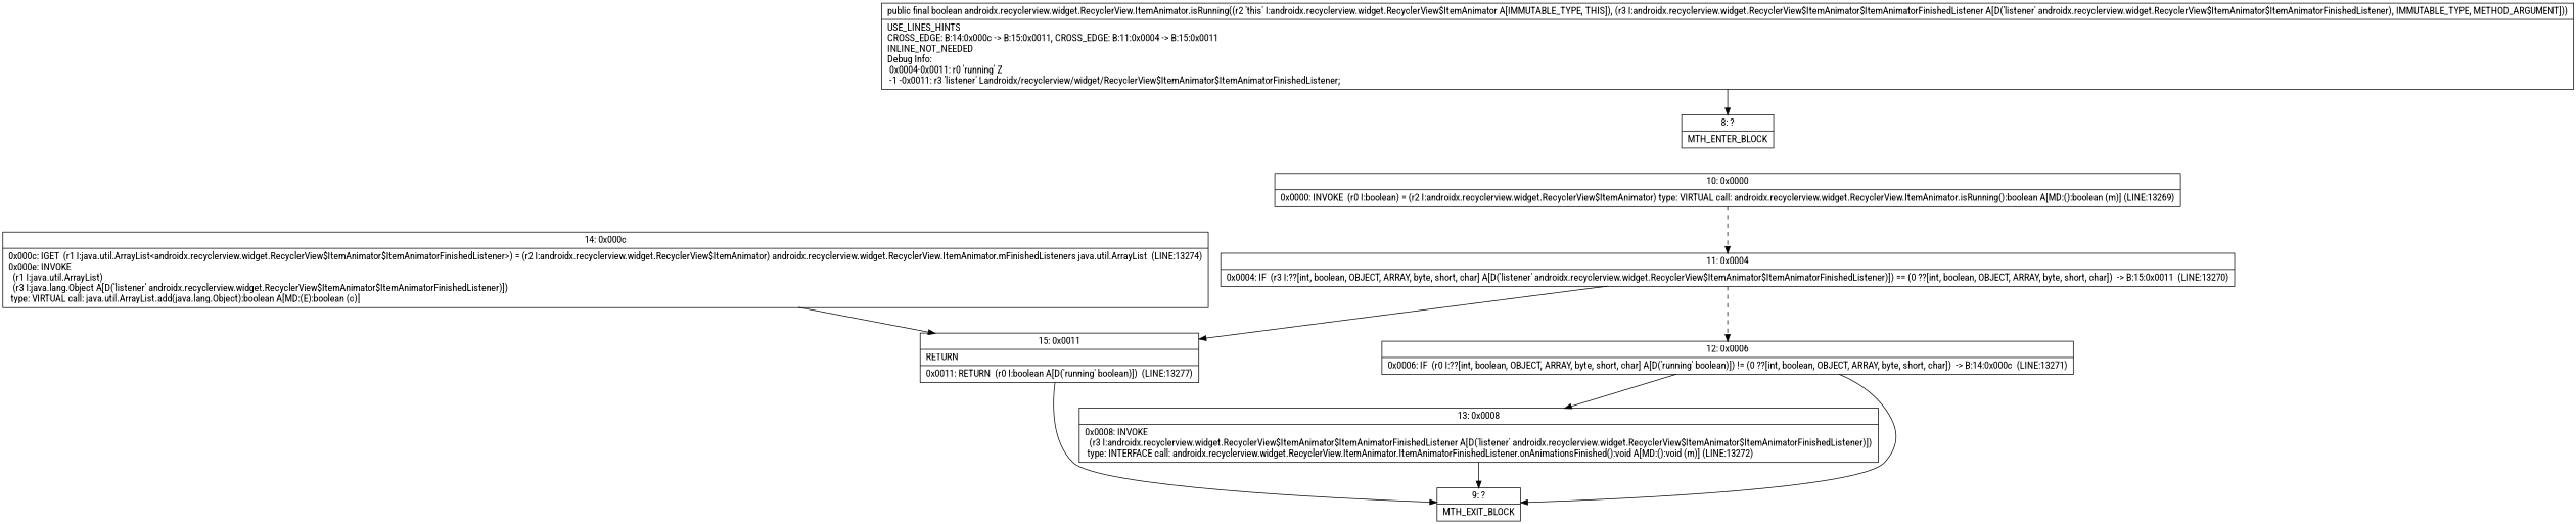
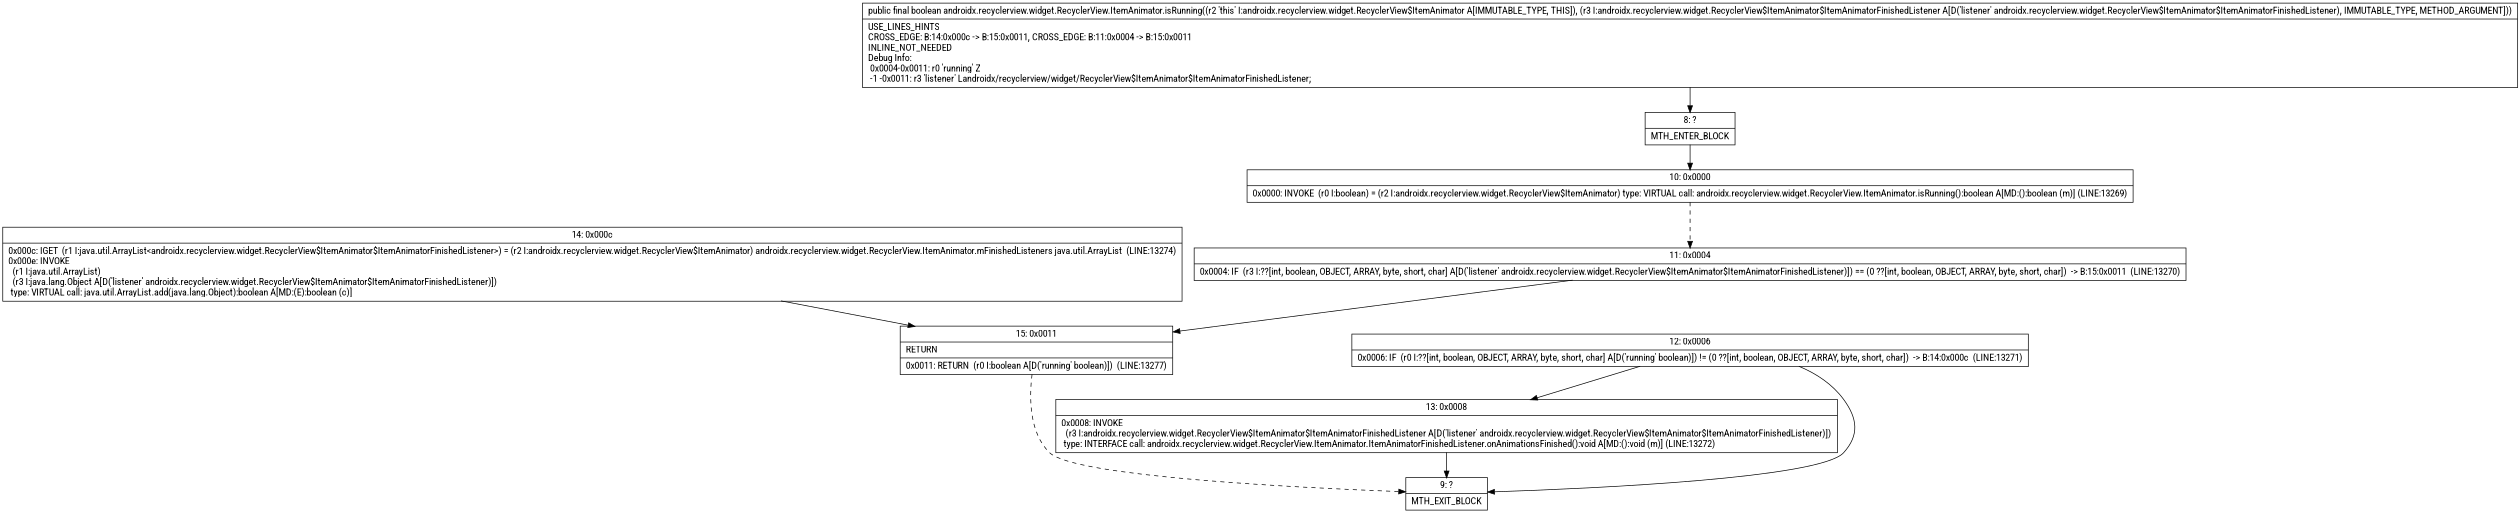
  digraph {
    fontname="Roboto Condensed"
    node [fontname="Roboto Condensed" shape=record]
    edge [fontname="Roboto Condensed"]
    n1 [label="{8\:\ ?|MTH_ENTER_BLOCK\l}"]
    n2 [label="{10\:\ 0x0000|0x0000: INVOKE  (r0 I:boolean) = (r2 I:androidx.recyclerview.widget.RecyclerView$ItemAnimator) type: VIRTUAL call: androidx.recyclerview.widget.RecyclerView.ItemAnimator.isRunning():boolean A[MD:():boolean (m)] (LINE:13269)\l}"]
    n3 [label="{11\:\ 0x0004|0x0004: IF  (r3 I:??[int, boolean, OBJECT, ARRAY, byte, short, char] A[D('listener' androidx.recyclerview.widget.RecyclerView$ItemAnimator$ItemAnimatorFinishedListener)]) == (0 ??[int, boolean, OBJECT, ARRAY, byte, short, char])  \-\> B:15:0x0011  (LINE:13270)\l}"]
    n4 [label="{12\:\ 0x0006|0x0006: IF  (r0 I:??[int, boolean, OBJECT, ARRAY, byte, short, char] A[D('running' boolean)]) != (0 ??[int, boolean, OBJECT, ARRAY, byte, short, char])  \-\> B:14:0x000c  (LINE:13271)\l}"]
    n5 [label="{15\:\ 0x0011|RETURN\l|0x0011: RETURN  (r0 I:boolean A[D('running' boolean)])  (LINE:13277)\l}"]
    n6 [label="{13\:\ 0x0008|0x0008: INVOKE  \l  (r3 I:androidx.recyclerview.widget.RecyclerView$ItemAnimator$ItemAnimatorFinishedListener A[D('listener' androidx.recyclerview.widget.RecyclerView$ItemAnimator$ItemAnimatorFinishedListener)])\l type: INTERFACE call: androidx.recyclerview.widget.RecyclerView.ItemAnimator.ItemAnimatorFinishedListener.onAnimationsFinished():void A[MD:():void (m)] (LINE:13272)\l}"]
    n7 [label="{9\:\ ?|MTH_EXIT_BLOCK\l}"]
    n8 [label="{14\:\ 0x000c|0x000c: IGET  (r1 I:java.util.ArrayList\<androidx.recyclerview.widget.RecyclerView$ItemAnimator$ItemAnimatorFinishedListener\>) = (r2 I:androidx.recyclerview.widget.RecyclerView$ItemAnimator) androidx.recyclerview.widget.RecyclerView.ItemAnimator.mFinishedListeners java.util.ArrayList  (LINE:13274)\l0x000e: INVOKE  \l  (r1 I:java.util.ArrayList)\l  (r3 I:java.lang.Object A[D('listener' androidx.recyclerview.widget.RecyclerView$ItemAnimator$ItemAnimatorFinishedListener)])\l type: VIRTUAL call: java.util.ArrayList.add(java.lang.Object):boolean A[MD:(E):boolean (c)]\l}"]
    n9 [label="{public final boolean androidx.recyclerview.widget.RecyclerView.ItemAnimator.isRunning((r2 'this' I:androidx.recyclerview.widget.RecyclerView$ItemAnimator A[IMMUTABLE_TYPE, THIS]), (r3 I:androidx.recyclerview.widget.RecyclerView$ItemAnimator$ItemAnimatorFinishedListener A[D('listener' androidx.recyclerview.widget.RecyclerView$ItemAnimator$ItemAnimatorFinishedListener), IMMUTABLE_TYPE, METHOD_ARGUMENT]))  | USE_LINES_HINTS\lCROSS_EDGE: B:14:0x000c \-\> B:15:0x0011, CROSS_EDGE: B:11:0x0004 \-\> B:15:0x0011\lINLINE_NOT_NEEDED\lDebug Info:\l  0x0004\-0x0011: r0 'running' Z\l  \-1 \-0x0011: r3 'listener' Landroidx\/recyclerview\/widget\/RecyclerView$ItemAnimator$ItemAnimatorFinishedListener;\l}"]
+   n1 -> n2
    n2 -> n3 [style=dashed]
-   n3 -> n4 [style=dashed]
    n3 -> n5
    n4 -> n6 [style=solid]
    n4 -> n7
-   n5 -> n7
+   n5 -> n7 [style=dashed]
    n6 -> n7
    n8 -> n5
    n9 -> n1
  }
